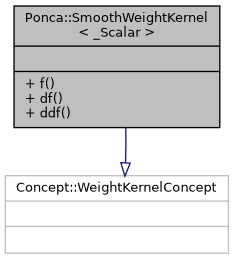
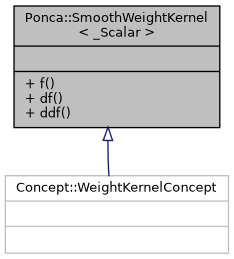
  digraph {
    node [fontname=Helvetica fontsize=10 shape=record]
    n1 [color=black fillcolor=grey75 fontcolor=black height=0.2 label="{Ponca::SmoothWeightKernel\l\< _Scalar \>\n||+ f()\l+ df()\l+ ddf()\l}" style=filled width=0.4]
    n2 [color=grey75 height=0.2 label="{Concept::WeightKernelConcept\n||}" width=0.4]
-   n2 -> n1 [arrowtail=onormal color=midnightblue dir=back fontname=Helvetica fontsize=10 labelfontname=Helvetica labelfontsize=10 style=solid]
+   n1 -> n2 [arrowtail=onormal color=midnightblue dir=back fontname=Helvetica fontsize=10 labelfontname=Helvetica labelfontsize=10 style=solid]
  }
